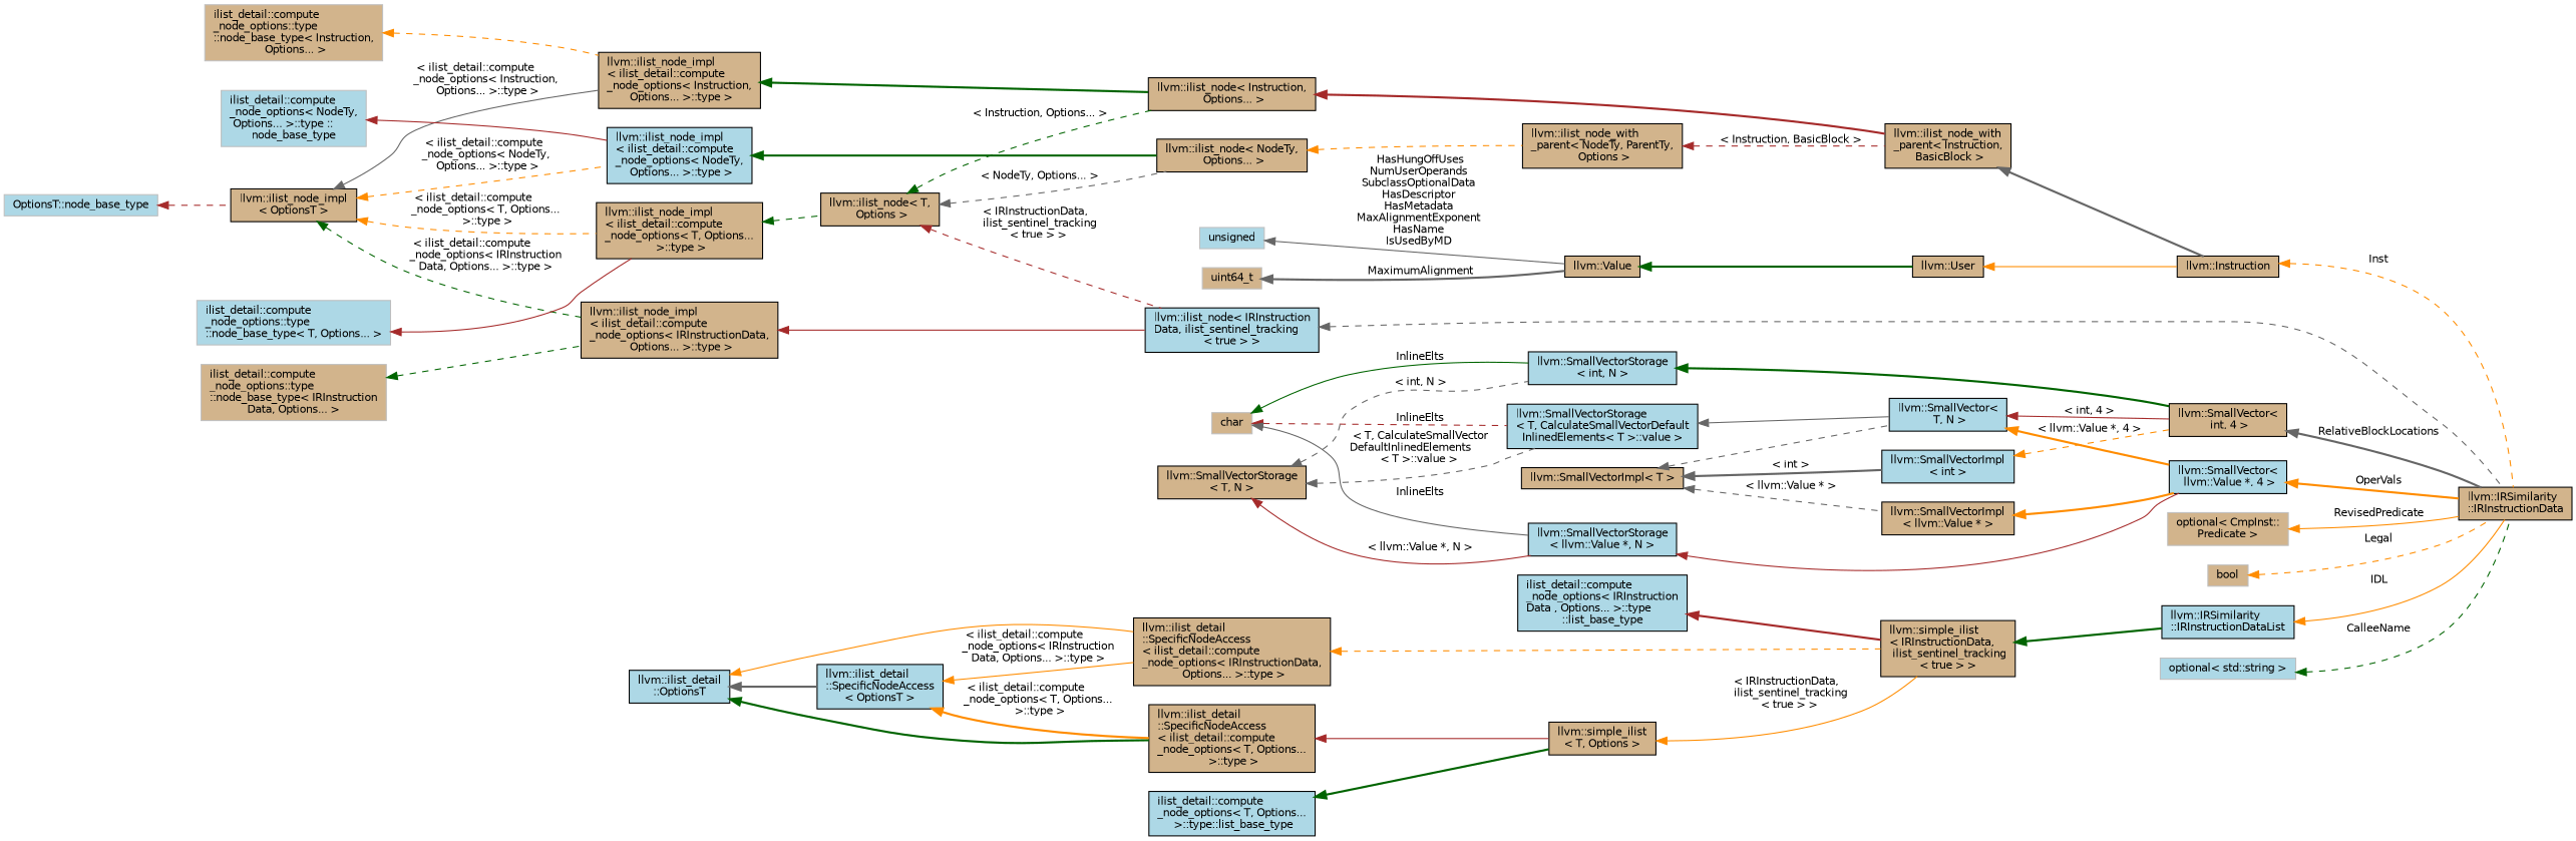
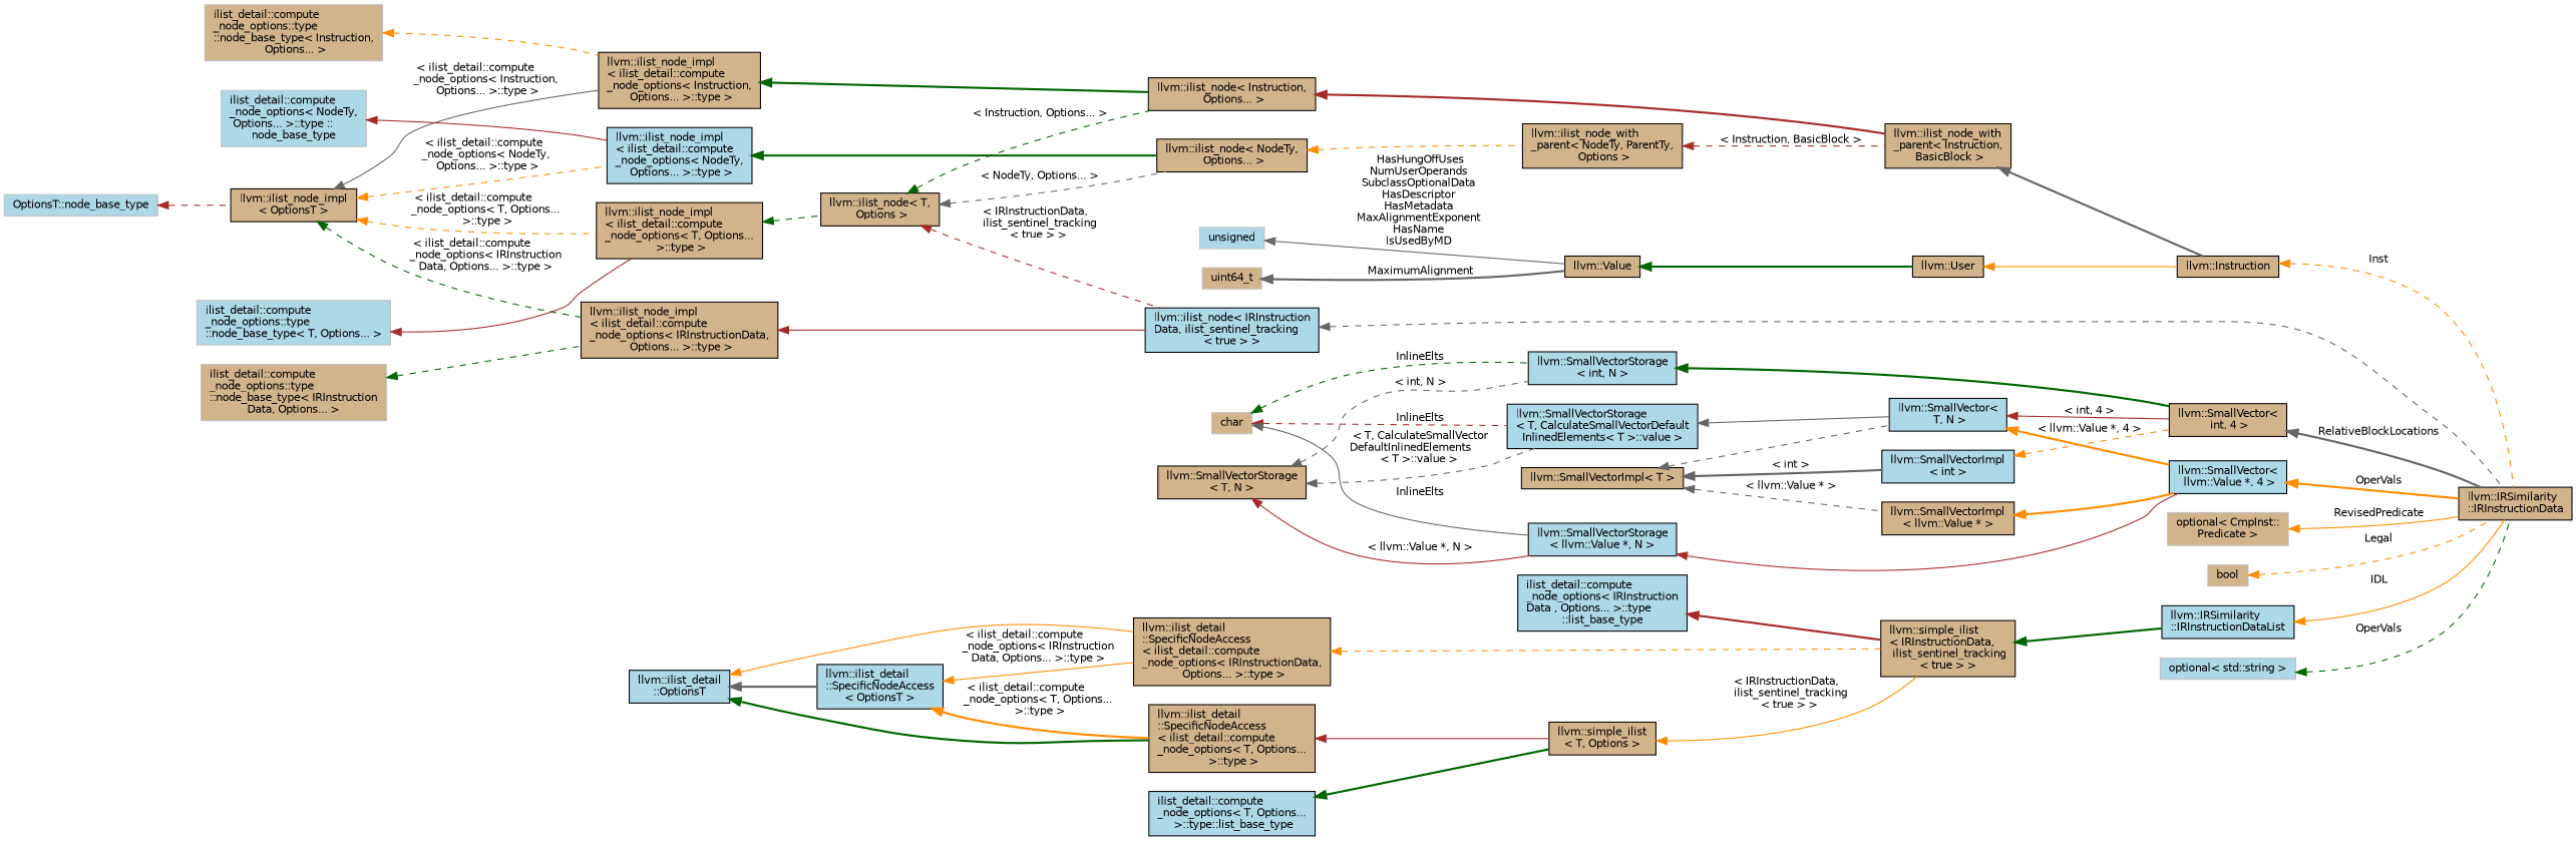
  digraph {
    rankdir=LR
    node [color=black fillcolor=tan fontname=Helvetica fontsize=10 shape=record style=filled]
    edge [color=darkorange dir=back fontname=Helvetica fontsize=10 labelfontname=Helvetica labelfontsize=10 style=dashed]
    n1 [fontcolor=black height=0.2 label="llvm::IRSimilarity\l::IRInstructionData" width=0.4]
    n2 [fillcolor=lightblue height=0.2 label="llvm::ilist_node\< IRInstruction\lData, ilist_sentinel_tracking\l\< true \> \>" width=0.4]
    n3 [height=0.2 label="llvm::ilist_node_impl\l\< ilist_detail::compute\l_node_options\< IRInstructionData,\l Options... \>::type \>" width=0.4]
    n4 [color=grey75 height=0.2 label="ilist_detail::compute\l_node_options::type \l::node_base_type\< IRInstruction\lData, Options... \>" width=0.4]
    n5 [height=0.2 label="llvm::ilist_node_impl\l\< OptionsT \>" width=0.4]
    n6 [height=0.2 label="llvm::ilist_node_impl\l\< ilist_detail::compute\l_node_options\< T, Options...\l \>::type \>" width=0.4]
    n7 [height=0.2 label="llvm::ilist_node_impl\l\< ilist_detail::compute\l_node_options\< Instruction,\l Options... \>::type \>" width=0.4]
    n8 [fillcolor=lightblue height=0.2 label="llvm::ilist_node_impl\l\< ilist_detail::compute\l_node_options\< NodeTy,\l Options... \>::type \>" width=0.4]
    n9 [height=0.2 label="llvm::ilist_node\< T,\l Options \>" width=0.4]
    n10 [height=0.2 label="llvm::ilist_node\< Instruction,\l Options... \>" width=0.4]
    n11 [height=0.2 label="llvm::ilist_node\< NodeTy,\l Options... \>" width=0.4]
    n12 [color=grey75 fillcolor=lightblue height=0.2 label="OptionsT::node_base_type" width=0.4]
    n13 [height=0.2 label="llvm::ilist_node_with\l_parent\< Instruction,\l BasicBlock \>" width=0.4]
    n14 [height=0.2 label="llvm::ilist_node_with\l_parent\< NodeTy, ParentTy,\l Options \>" width=0.4]
    n15 [color=grey75 fillcolor=lightblue height=0.2 label="ilist_detail::compute\l_node_options::type \l::node_base_type\< T, Options... \>" width=0.4]
    n16 [height=0.2 label="llvm::SmallVector\<\l int, 4 \>" width=0.4]
    n17 [fillcolor=lightblue height=0.2 label="llvm::SmallVectorImpl\l\< int \>" width=0.4]
    n18 [height=0.2 label="llvm::SmallVectorImpl\< T \>" width=0.4]
    n19 [fillcolor=lightblue height=0.2 label="llvm::SmallVector\<\l T, N \>" width=0.4]
    n20 [height=0.2 label="llvm::SmallVectorImpl\l\< llvm::Value * \>" width=0.4]
    n21 [fillcolor=lightblue height=0.2 label="llvm::SmallVector\<\l llvm::Value *, 4 \>" width=0.4]
    n22 [fillcolor=lightblue height=0.2 label="llvm::SmallVectorStorage\l\< int, N \>" width=0.4]
    n23 [color=grey75 height=0.2 label=char width=0.4]
    n24 [fillcolor=lightblue height=0.2 label="llvm::SmallVectorStorage\l\< T, CalculateSmallVectorDefault\lInlinedElements\< T \>::value \>" width=0.4]
    n25 [fillcolor=lightblue height=0.2 label="llvm::SmallVectorStorage\l\< llvm::Value *, N \>" width=0.4]
    n26 [height=0.2 label="llvm::SmallVectorStorage\l\< T, N \>" width=0.4]
    n27 [height=0.2 label="llvm::Instruction" width=0.4]
    n28 [height=0.2 label="llvm::User" width=0.4]
    n29 [height=0.2 label="llvm::Value" width=0.4]
    n30 [color=grey75 height=0.2 label=uint64_t width=0.4]
    n31 [color=grey75 fillcolor=lightblue height=0.2 label=unsigned width=0.4]
    n32 [color=grey75 height=0.2 label="ilist_detail::compute\l_node_options::type \l::node_base_type\< Instruction,\l Options... \>" width=0.4]
    n33 [color=grey75 fillcolor=lightblue height=0.2 label="ilist_detail::compute\l_node_options\< NodeTy,\l Options... \>::type ::\lnode_base_type" width=0.4]
    n34 [color=grey75 height=0.2 label="optional\< CmpInst::\lPredicate \>" width=0.4]
    n35 [color=grey75 height=0.2 label=bool width=0.4]
    n36 [fillcolor=lightblue height=0.2 label="llvm::IRSimilarity\l::IRInstructionDataList" width=0.4]
    n37 [height=0.2 label="llvm::simple_ilist\l\< IRInstructionData,\l ilist_sentinel_tracking\l\< true \> \>" width=0.4]
    n38 [fillcolor=lightblue height=0.2 label="ilist_detail::compute\l_node_options\< IRInstruction\lData , Options... \>::type\l::list_base_type" width=0.4]
    n39 [height=0.2 label="llvm::ilist_detail\l::SpecificNodeAccess\l\< ilist_detail::compute\l_node_options\< IRInstructionData,\l Options... \>::type \>" width=0.4]
    n40 [fillcolor=lightblue height=0.2 label="llvm::ilist_detail\l::OptionsT" width=0.4]
    n41 [fillcolor=lightblue height=0.2 label="llvm::ilist_detail\l::SpecificNodeAccess\l\< OptionsT \>" width=0.4]
    n42 [height=0.2 label="llvm::ilist_detail\l::SpecificNodeAccess\l\< ilist_detail::compute\l_node_options\< T, Options...\l \>::type \>" width=0.4]
    n43 [height=0.2 label="llvm::simple_ilist\l\< T, Options \>" width=0.4]
    n44 [fillcolor=lightblue height=0.2 label="ilist_detail::compute\l_node_options\< T, Options...\l \>::type::list_base_type" width=0.4]
    n45 [color=grey75 fillcolor=lightblue height=0.2 label="optional\< std::string \>" width=0.4]
    n2 -> n1 [color=gray40]
    n3 -> n2 [color=brown style=solid]
    n4 -> n3 [color=darkgreen]
    n5 -> n3 [color=darkgreen label=" \< ilist_detail::compute\l_node_options\< IRInstruction\lData, Options... \>::type \>"]
    n5 -> n6 [label=" \< ilist_detail::compute\l_node_options\< T, Options...\l \>::type \>"]
    n5 -> n7 [color=gray40 label=" \< ilist_detail::compute\l_node_options\< Instruction,\l Options... \>::type \>" style=solid]
    n5 -> n8 [label=" \< ilist_detail::compute\l_node_options\< NodeTy,\l Options... \>::type \>"]
    n6 -> n9 [color=darkgreen]
    n7 -> n10 [color=darkgreen style=bold]
    n8 -> n11 [color=darkgreen style=bold]
    n9 -> n2 [color=brown label=" \< IRInstructionData,\l ilist_sentinel_tracking\l\< true \> \>"]
    n9 -> n10 [color=darkgreen label=" \< Instruction, Options... \>"]
    n9 -> n11 [color=gray40 label=" \< NodeTy, Options... \>"]
    n10 -> n13 [color=brown style=bold]
    n11 -> n14
    n12 -> n5 [color=brown]
    n13 -> n27 [color=gray40 style=bold]
    n14 -> n13 [color=brown label=" \< Instruction, BasicBlock \>"]
    n15 -> n6 [color=brown style=solid]
    n16 -> n1 [color=gray40 label=" RelativeBlockLocations" style=bold]
    n17 -> n16
    n18 -> n17 [color=gray40 label=" \< int \>" style=bold]
    n18 -> n19 [color=gray40]
    n18 -> n20 [color=gray40 label=" \< llvm::Value * \>"]
    n19 -> n16 [color=brown label=" \< int, 4 \>" style=solid]
    n19 -> n21 [label=" \< llvm::Value *, 4 \>" style=bold]
    n20 -> n21 [style=bold]
    n21 -> n1 [label=" OperVals" style=bold]
    n22 -> n16 [color=darkgreen style=bold]
-   n23 -> n22 [color=darkgreen label=" InlineElts" style=solid]
+   n23 -> n22 [color=darkgreen label=" InlineElts"]
    n23 -> n24 [color=brown label=" InlineElts"]
    n23 -> n25 [color=gray40 label=" InlineElts" style=solid]
    n24 -> n19 [color=gray40 style=solid]
    n25 -> n21 [color=brown style=solid]
    n26 -> n22 [color=gray40 label=" \< int, N \>"]
    n26 -> n24 [color=gray40 label=" \< T, CalculateSmallVector\lDefaultInlinedElements\l\< T \>::value \>"]
    n26 -> n25 [color=brown label=" \< llvm::Value *, N \>" style=solid]
    n27 -> n1 [label=" Inst"]
    n28 -> n27 [style=solid]
    n29 -> n28 [color=darkgreen style=bold]
    n30 -> n29 [color=gray40 label=" MaximumAlignment" style=bold]
    n31 -> n29 [color=gray40 label=" HasHungOffUses\nNumUserOperands\nSubclassOptionalData\nHasDescriptor\nHasMetadata\nMaxAlignmentExponent\nHasName\nIsUsedByMD" style=solid]
    n32 -> n7
    n33 -> n8 [color=brown style=solid]
    n34 -> n1 [label=" RevisedPredicate" style=solid]
    n35 -> n1 [label=" Legal"]
    n36 -> n1 [label=" IDL" style=solid]
    n37 -> n36 [color=darkgreen style=bold]
    n38 -> n37 [color=brown style=bold]
    n39 -> n37
    n40 -> n39 [style=solid]
    n40 -> n41 [color=gray40 style=bold]
    n40 -> n42 [color=darkgreen style=bold]
    n41 -> n39 [label=" \< ilist_detail::compute\l_node_options\< IRInstruction\lData, Options... \>::type \>" style=solid]
    n41 -> n42 [label=" \< ilist_detail::compute\l_node_options\< T, Options...\l \>::type \>" style=bold]
    n42 -> n43 [color=brown style=solid]
    n43 -> n37 [label=" \< IRInstructionData,\l ilist_sentinel_tracking\l\< true \> \>" style=solid]
    n44 -> n43 [color=darkgreen style=bold]
-   n45 -> n1 [color=darkgreen label=" CalleeName"]
+   n45 -> n1 [color=darkgreen label=" OperVals"]
  }
